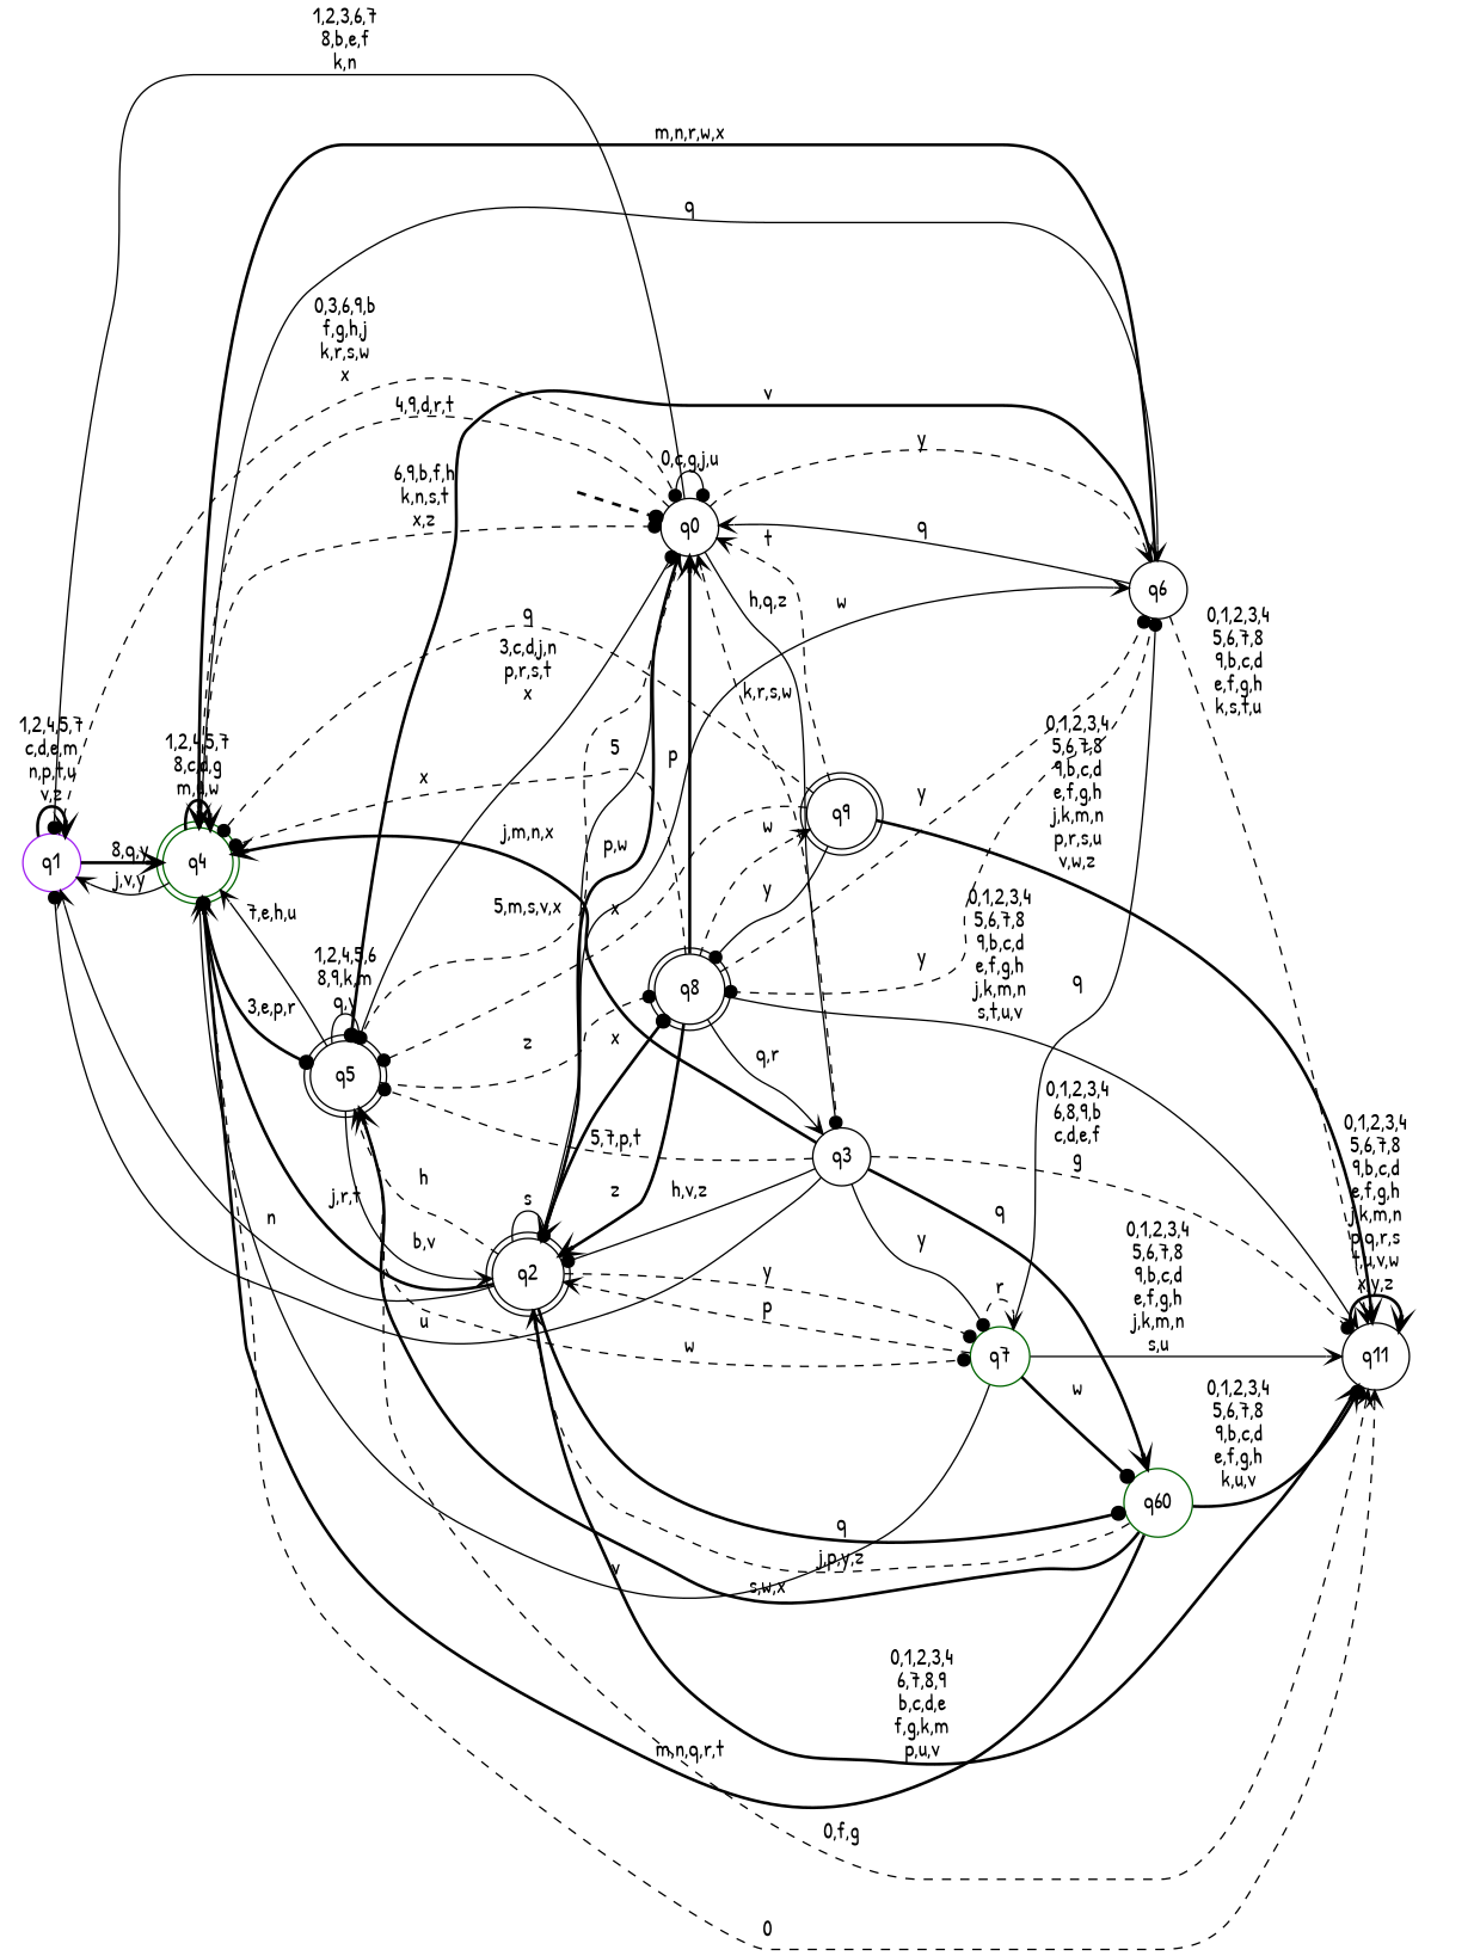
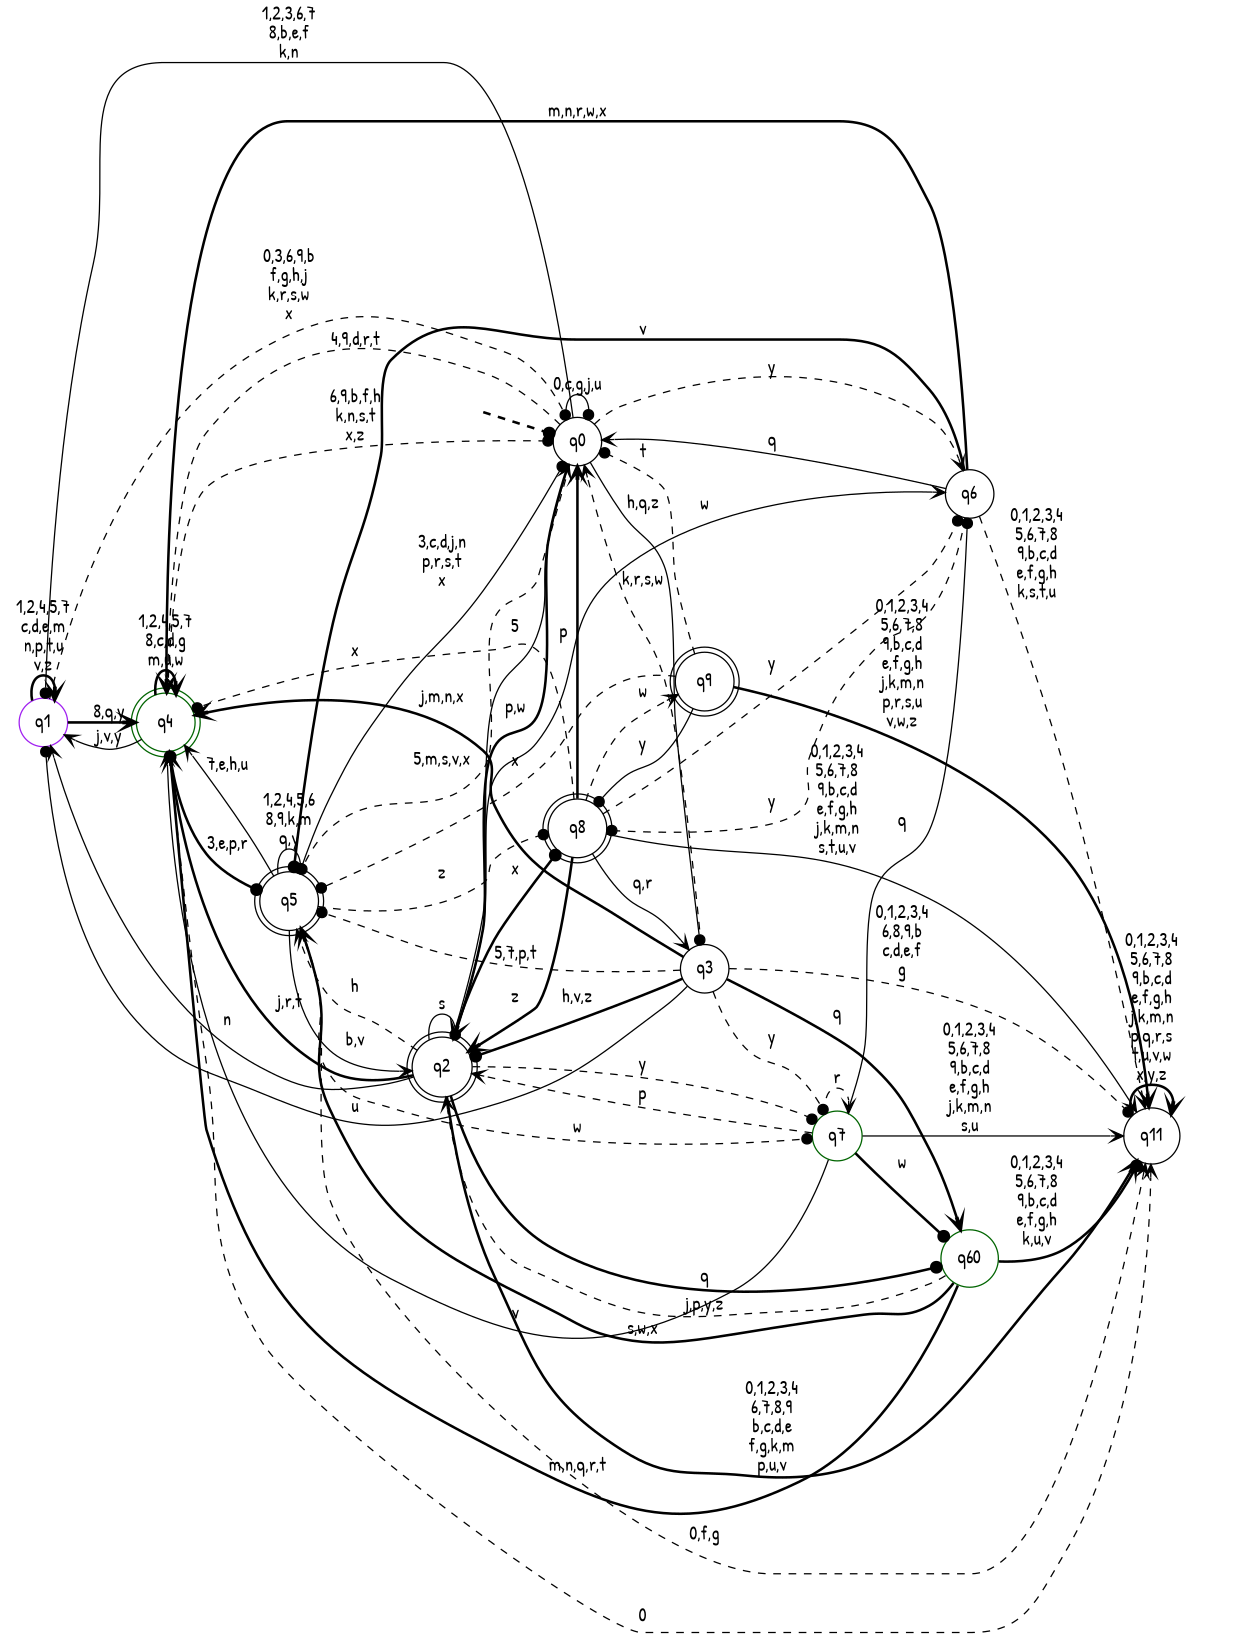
  digraph {
    fontname="Patrick Hand"
    rankdir=LR
    node [fontname="Patrick Hand" shape=circle style=filled color=black fillcolor=white]
    edge [arrowhead=vee fontname="Patrick Hand" style=dashed]
    __start0 [height=0 shape=none style=invis width=0 color="" fillcolor=""]
    n2 [label=q0]
    n3 [color=purple label=q1]
    n4 [label=q2 shape=doublecircle style="rounded,filled"]
    n5 [label=q3]
    n6 [color=darkgreen label=q4 shape=doublecircle style="rounded,filled"]
    n7 [label=q5 shape=doublecircle style="rounded,filled"]
    n8 [label=q6]
    n9 [color=darkgreen label=q7]
    n10 [label=q8 shape=doublecircle style="rounded,filled"]
    n11 [color=darkgreen label=q60]
    n12 [label=q11]
    n13 [label=q9 shape=doublecircle style="rounded,filled"]
    subgraph cluster_1 {
      nodesep=0.15
      ranksep=0.15
      style=invis
      __start0
      n2
    }
    __start0 -> n2 [arrowhead=dot penwidth=2]
    n2 -> n2 [arrowhead=dot label="0,c,g,j,u" style=solid]
    n2 -> n3 [arrowhead=dot label="1,2,3,6,7\n8,b,e,f\nk,n" style=solid]
    n2 -> n4 [label="p,w" style=bold]
    n2 -> n5 [arrowhead=dot label="h,q,z" style=solid]
    n2 -> n6 [label="4,9,d,r,t"]
    n2 -> n7 [arrowhead=dot label="5,m,s,v,x"]
    n2 -> n8 [label=y]
    n3 -> n2 [arrowhead=dot label="0,3,6,9,b\nf,g,h,j\nk,r,s,w\nx"]
    n3 -> n3 [label="1,2,4,5,7\nc,d,e,m\nn,p,t,u\nv,z" style=bold]
    n3 -> n6 [label="8,q,y" style=bold]
    n4 -> n2 [label=5 style=solid]
    n4 -> n3 [label=n style=solid]
    n4 -> n4 [arrowhead=dot label=s style=solid]
    n4 -> n6 [label="j,r,t" style=bold]
    n4 -> n7 [label=h]
    n4 -> n8 [label=w style=solid]
    n4 -> n9 [arrowhead=dot label=y]
    n4 -> n10 [arrowhead=dot label=x style=bold]
    n4 -> n11 [arrowhead=dot label=q style=bold]
    n4 -> n12 [label="0,1,2,3,4\n6,7,8,9\nb,c,d,e\nf,g,k,m\np,u,v" style=bold]
    n5 -> n2 [label="k,r,s,w"]
    n5 -> n3 [arrowhead=dot label=u style=solid]
-   n5 -> n4 [arrowhead=dot label="h,v,z" style=solid]
+   n5 -> n4 [arrowhead=dot label="h,v,z" style=bold]
    n5 -> n6 [label="j,m,n,x" style=bold]
    n5 -> n7 [arrowhead=dot label="5,7,p,t"]
-   n5 -> n9 [arrowhead=dot label=y style=solid]
+   n5 -> n9 [arrowhead=dot label=y]
    n5 -> n11 [label=q style=bold]
    n5 -> n12 [arrowhead=dot label="0,1,2,3,4\n6,8,9,b\nc,d,e,f\ng"]
    n6 -> n2 [arrowhead=dot label="6,9,b,f,h\nk,n,s,t\nx,z"]
    n6 -> n3 [label="j,v,y" style=solid]
    n6 -> n6 [label="1,2,4,5,7\n8,c,d,g\nm,u,w" style=bold]
    n6 -> n7 [arrowhead=dot label="3,e,p,r" style=bold]
-   n6 -> n8 [label=q style=solid]
    n6 -> n12 [label=0]
    n7 -> n2 [arrowhead=dot label="3,c,d,j,n\np,r,s,t\nx" style=solid]
    n7 -> n4 [label="b,v" style=solid]
    n7 -> n6 [label="7,e,h,u" style=solid]
    n7 -> n7 [arrowhead=dot label="1,2,4,5,6\n8,9,k,m\nq,y" style=solid]
    n7 -> n9 [arrowhead=dot label=w]
    n7 -> n10 [arrowhead=dot label=z]
    n7 -> n12 [label="0,f,g"]
    n8 -> n2 [label=q style=solid]
    n8 -> n6 [label="m,n,r,w,x" style=bold]
    n8 -> n7 [arrowhead=dot label=v style=bold]
    n8 -> n10 [arrowhead=dot label=y]
    n8 -> n12 [label="0,1,2,3,4\n5,6,7,8\n9,b,c,d\ne,f,g,h\nk,s,t,u"]
    n9 -> n4 [label=p]
    n9 -> n6 [label=v style=solid]
    n9 -> n8 [arrowhead=dot label=q style=solid]
    n9 -> n9 [label=r]
    n9 -> n11 [arrowhead=dot label=w style=bold]
    n9 -> n12 [label="0,1,2,3,4\n5,6,7,8\n9,b,c,d\ne,f,g,h\nj,k,m,n\ns,u" style=solid]
    n10 -> n2 [label=p style=bold]
    n10 -> n4 [label=z style=bold]
    n10 -> n5 [label="q,r" style=solid]
    n10 -> n6 [arrowhead=dot label=x]
    n10 -> n8 [arrowhead=dot label=y]
    n10 -> n12 [label="0,1,2,3,4\n5,6,7,8\n9,b,c,d\ne,f,g,h\nj,k,m,n\ns,t,u,v" style=solid]
    n10 -> n13 [label=w]
    n11 -> n4 [label="j,p,y,z"]
    n11 -> n6 [arrowhead=dot label="m,n,q,r,t" style=bold]
    n11 -> n7 [label="s,w,x" style=bold]
    n11 -> n12 [arrowhead=dot label="0,1,2,3,4\n5,6,7,8\n9,b,c,d\ne,f,g,h\nk,u,v" style=bold]
    n12 -> n12 [label="0,1,2,3,4\n5,6,7,8\n9,b,c,d\ne,f,g,h\nj,k,m,n\np,q,r,s\nt,u,v,w\nx,y,z" style=bold]
-   n13 -> n2 [label=t]
-   n13 -> n6 [arrowhead=dot label=q]
+   n13 -> n2 [arrowhead=dot label=t]
    n13 -> n7 [arrowhead=dot label=x]
    n13 -> n10 [arrowhead=dot label=y style=solid]
    n13 -> n12 [label="0,1,2,3,4\n5,6,7,8\n9,b,c,d\ne,f,g,h\nj,k,m,n\np,r,s,u\nv,w,z" style=bold]
  }
